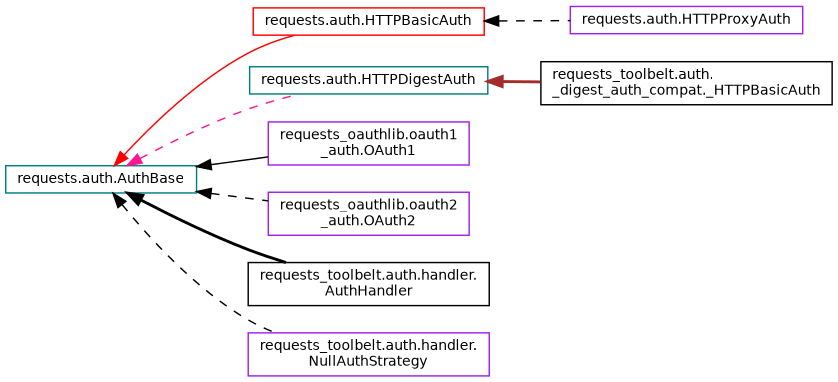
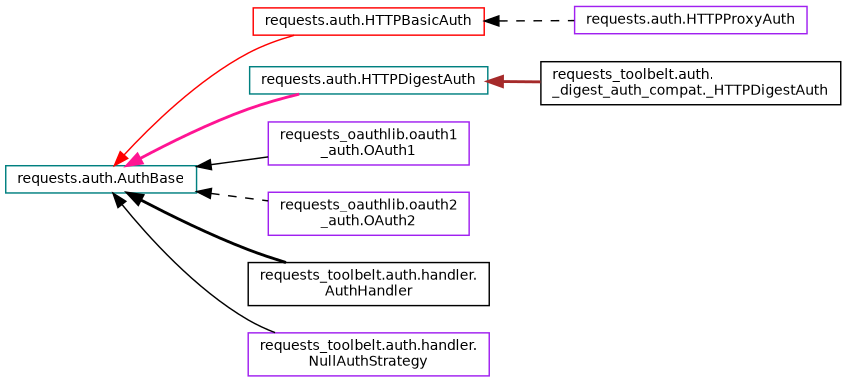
  digraph {
    rankdir=LR
    node [color=purple fillcolor=white fontname=Helvetica fontsize=10 shape=record style=filled]
    edge [color=black dir=back fontname=Helvetica fontsize=10 labelfontname=Helvetica labelfontsize=10 style=solid]
    n1 [color=teal height=0.2 label="requests.auth.AuthBase" width=0.4]
    n2 [color=red height=0.2 label="requests.auth.HTTPBasicAuth" width=0.4]
    n3 [color=teal height=0.2 label="requests.auth.HTTPDigestAuth" width=0.4]
    n4 [height=0.2 label="requests_oauthlib.oauth1\l_auth.OAuth1" width=0.4]
    n5 [height=0.2 label="requests_oauthlib.oauth2\l_auth.OAuth2" width=0.4]
    n6 [color=black height=0.2 label="requests_toolbelt.auth.handler.\lAuthHandler" width=0.4]
    n7 [height=0.2 label="requests_toolbelt.auth.handler.\lNullAuthStrategy" width=0.4]
    n8 [height=0.2 label="requests.auth.HTTPProxyAuth" width=0.4]
-   n9 [color=black height=0.2 label="requests_toolbelt.auth.\l_digest_auth_compat._HTTPBasicAuth" width=0.4]
+   n9 [color=black height=0.2 label="requests_toolbelt.auth.\l_digest_auth_compat._HTTPDigestAuth" width=0.4]
    n1 -> n2 [color=red]
-   n1 -> n3 [color=deeppink style=dashed]
+   n1 -> n3 [color=deeppink style=bold]
    n1 -> n4
    n1 -> n5 [style=dashed]
    n1 -> n6 [style=bold]
-   n1 -> n7 [style=dashed]
+   n1 -> n7
    n2 -> n8 [style=dashed]
    n3 -> n9 [color=brown style=bold]
  }
